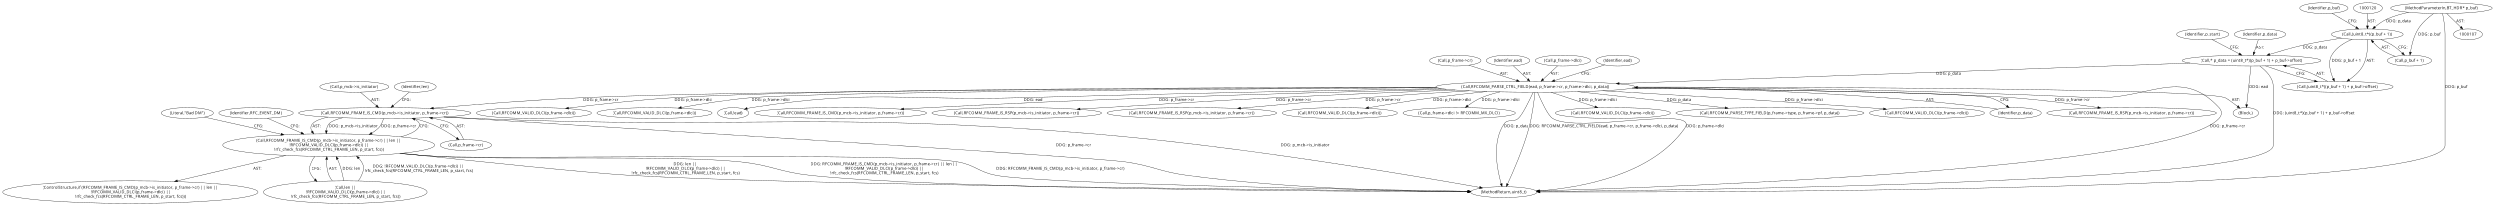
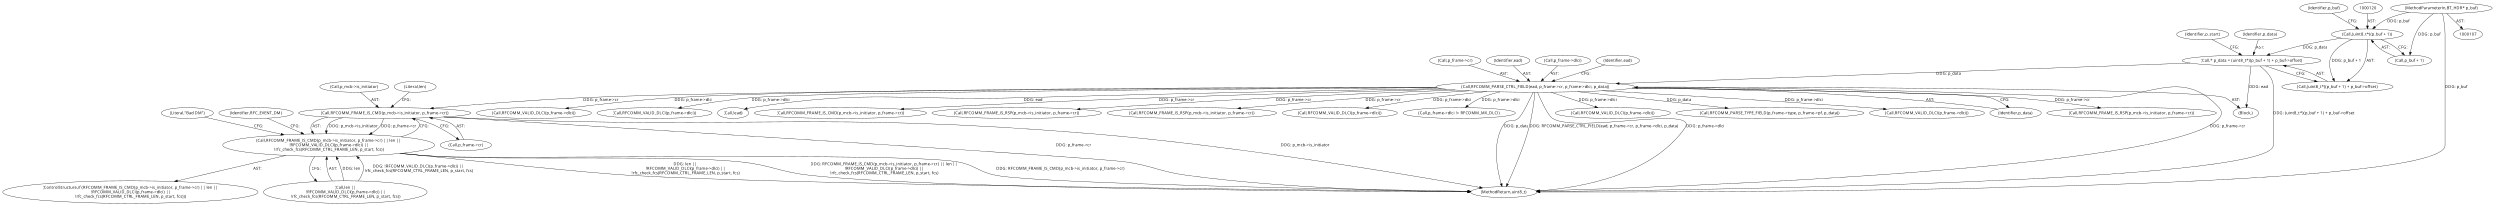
  digraph {
    fontname="Open Sans"
    node [fontname="Open Sans"]
    edge [fontname="Open Sans"]
    n1 [label="(Call,RFCOMM_FRAME_IS_CMD(p_mcb->is_initiator, p_frame->cr))"]
    n2 [label="(Call,RFCOMM_FRAME_IS_CMD(p_mcb->is_initiator, p_frame->cr) || len ||\n !RFCOMM_VALID_DLCI(p_frame->dlci) ||\n !rfc_check_fcs(RFCOMM_CTRL_FRAME_LEN, p_start, fcs))"]
    n3 [label="(MethodReturn,uint8_t)"]
    n4 [label="(Call,p_frame->cr)"]
    n5 [label="(ControlStructure,if (RFCOMM_FRAME_IS_CMD(p_mcb->is_initiator, p_frame->cr) || len ||\n !RFCOMM_VALID_DLCI(p_frame->dlci) ||\n !rfc_check_fcs(RFCOMM_CTRL_FRAME_LEN, p_start, fcs)))"]
    n6 [label="(Call,len ||\n !RFCOMM_VALID_DLCI(p_frame->dlci) ||\n !rfc_check_fcs(RFCOMM_CTRL_FRAME_LEN, p_start, fcs))"]
    n7 [label="(Call,RFCOMM_PARSE_CTRL_FIELD(ead, p_frame->cr, p_frame->dlci, p_data))"]
    n8 [label="(Call,RFCOMM_VALID_DLCI(p_frame->dlci))"]
    n9 [label="(Call,RFCOMM_PARSE_TYPE_FIELD(p_frame->type, p_frame->pf, p_data))"]
    n10 [label="(Call,RFCOMM_VALID_DLCI(p_frame->dlci))"]
    n11 [label="(Identifier,p_data)"]
    n12 [label="(Call,RFCOMM_FRAME_IS_RSP(p_mcb->is_initiator, p_frame->cr))"]
    n13 [label="(Block,)"]
    n14 [label="(Call,RFCOMM_VALID_DLCI(p_frame->dlci))"]
    n15 [label="(Call,RFCOMM_VALID_DLCI(p_frame->dlci))"]
    n16 [label="(Call,!ead)"]
    n17 [label="(Call,RFCOMM_FRAME_IS_CMD(p_mcb->is_initiator, p_frame->cr))"]
    n18 [label="(Call,RFCOMM_FRAME_IS_RSP(p_mcb->is_initiator, p_frame->cr))"]
    n19 [label="(Call,RFCOMM_FRAME_IS_RSP(p_mcb->is_initiator, p_frame->cr))"]
    n20 [label="(Call,RFCOMM_VALID_DLCI(p_frame->dlci))"]
    n21 [label="(Call,p_frame->dlci != RFCOMM_MX_DLCI)"]
    n22 [label="(Call,* p_data = (uint8_t*)(p_buf + 1) + p_buf->offset)"]
    n23 [label="(Call,(uint8_t*)(p_buf + 1) + p_buf->offset)"]
    n24 [label="(Call,(uint8_t*)(p_buf + 1))"]
    n25 [label="(Call,p_buf + 1)"]
    n26 [label="(MethodParameterIn,BT_HDR* p_buf)"]
    1000107
    n28 [label="(Literal,\"Bad DM\")"]
    n29 [label="(Call,p_frame->dlci)"]
    n30 [label="(Identifier,RFC_EVENT_DM)"]
    n31 [label="(Identifier,ead)"]
-   n32 [label="(Identifier,len)"]
+   n32 [label="(Literal,len)"]
    n33 [label="(Call,p_frame->cr)"]
    n34 [label="(Identifier,p_start)"]
    n35 [label="(Identifier,p_buf)"]
    n36 [label="(Identifier,ead)"]
    n37 [label="(Identifier,p_data)"]
    n38 [label="(Call,p_mcb->is_initiator)"]
    1000120
    n1 -> n2 [label="AST: "]
    n1 -> n2 [label="DDG: p_mcb->is_initiator"]
    n1 -> n2 [label="DDG: p_frame->cr"]
    n1 -> n3 [label="DDG: p_frame->cr"]
    n1 -> n3 [label="DDG: p_mcb->is_initiator"]
    n1 -> n4 [label="CFG: "]
    n2 -> n1 [label="CFG: "]
    n2 -> n3 [label="DDG: len ||\n !RFCOMM_VALID_DLCI(p_frame->dlci) ||\n !rfc_check_fcs(RFCOMM_CTRL_FRAME_LEN, p_start, fcs)"]
    n2 -> n3 [label="DDG: RFCOMM_FRAME_IS_CMD(p_mcb->is_initiator, p_frame->cr) || len ||\n !RFCOMM_VALID_DLCI(p_frame->dlci) ||\n !rfc_check_fcs(RFCOMM_CTRL_FRAME_LEN, p_start, fcs)"]
    n2 -> n3 [label="DDG: RFCOMM_FRAME_IS_CMD(p_mcb->is_initiator, p_frame->cr)"]
    n2 -> n5 [label="AST: "]
    n2 -> n6 [label="CFG: "]
    n4 -> n1 [label="AST: "]
    n6 -> n2 [label="AST: "]
    n6 -> n2 [label="DDG: len"]
    n6 -> n2 [label="DDG: !RFCOMM_VALID_DLCI(p_frame->dlci) ||\n !rfc_check_fcs(RFCOMM_CTRL_FRAME_LEN, p_start, fcs)"]
    n7 -> n1 [label="DDG: p_frame->cr"]
    n7 -> n3 [label="DDG: p_frame->dlci"]
    n7 -> n3 [label="DDG: p_frame->cr"]
    n7 -> n3 [label="DDG: p_data"]
    n7 -> n3 [label="DDG: RFCOMM_PARSE_CTRL_FIELD(ead, p_frame->cr, p_frame->dlci, p_data)"]
    n7 -> n8 [label="DDG: p_frame->dlci"]
    n7 -> n9 [label="DDG: p_data"]
    n7 -> n10 [label="DDG: p_frame->dlci"]
    n7 -> n11 [label="CFG: "]
    n7 -> n12 [label="DDG: p_frame->cr"]
    n7 -> n13 [label="AST: "]
    n7 -> n14 [label="DDG: p_frame->dlci"]
    n7 -> n15 [label="DDG: p_frame->dlci"]
    n7 -> n16 [label="DDG: ead"]
    n7 -> n17 [label="DDG: p_frame->cr"]
    n7 -> n18 [label="DDG: p_frame->cr"]
    n7 -> n19 [label="DDG: p_frame->cr"]
    n7 -> n20 [label="DDG: p_frame->dlci"]
    n7 -> n21 [label="DDG: p_frame->dlci"]
    n11 -> n7 [label="AST: "]
    n22 -> n3 [label="DDG: (uint8_t*)(p_buf + 1) + p_buf->offset"]
    n22 -> n7 [label="DDG: p_data"]
    n22 -> n13 [label="DDG: ead"]
    n22 -> n23 [label="CFG: "]
    n23 -> n22 [label="AST: "]
    n24 -> n22 [label="DDG: p_data"]
    n24 -> n23 [label="AST: "]
    n24 -> n23 [label="DDG: p_buf + 1"]
    n24 -> n25 [label="CFG: "]
    n25 -> n24 [label="AST: "]
    n26 -> n3 [label="DDG: p_buf"]
-   n26 -> n24 [label="DDG: p_data"]
+   n26 -> n24 [label="DDG: p_buf"]
    n26 -> n25 [label="DDG: p_buf"]
    n26 -> 1000107 [label="AST: "]
    n28 -> n2 [label="CFG: "]
    n29 -> n7 [label="AST: "]
    n30 -> n2 [label="CFG: "]
    n31 -> n7 [label="CFG: "]
    n32 -> n1 [label="CFG: "]
    n33 -> n7 [label="AST: "]
    n34 -> n22 [label="CFG: "]
    n35 -> n24 [label="CFG: "]
    n36 -> n7 [label="AST: "]
    n37 -> n22 [label="AST: "]
    n38 -> n1 [label="AST: "]
    1000120 -> n24 [label="AST: "]
  }
